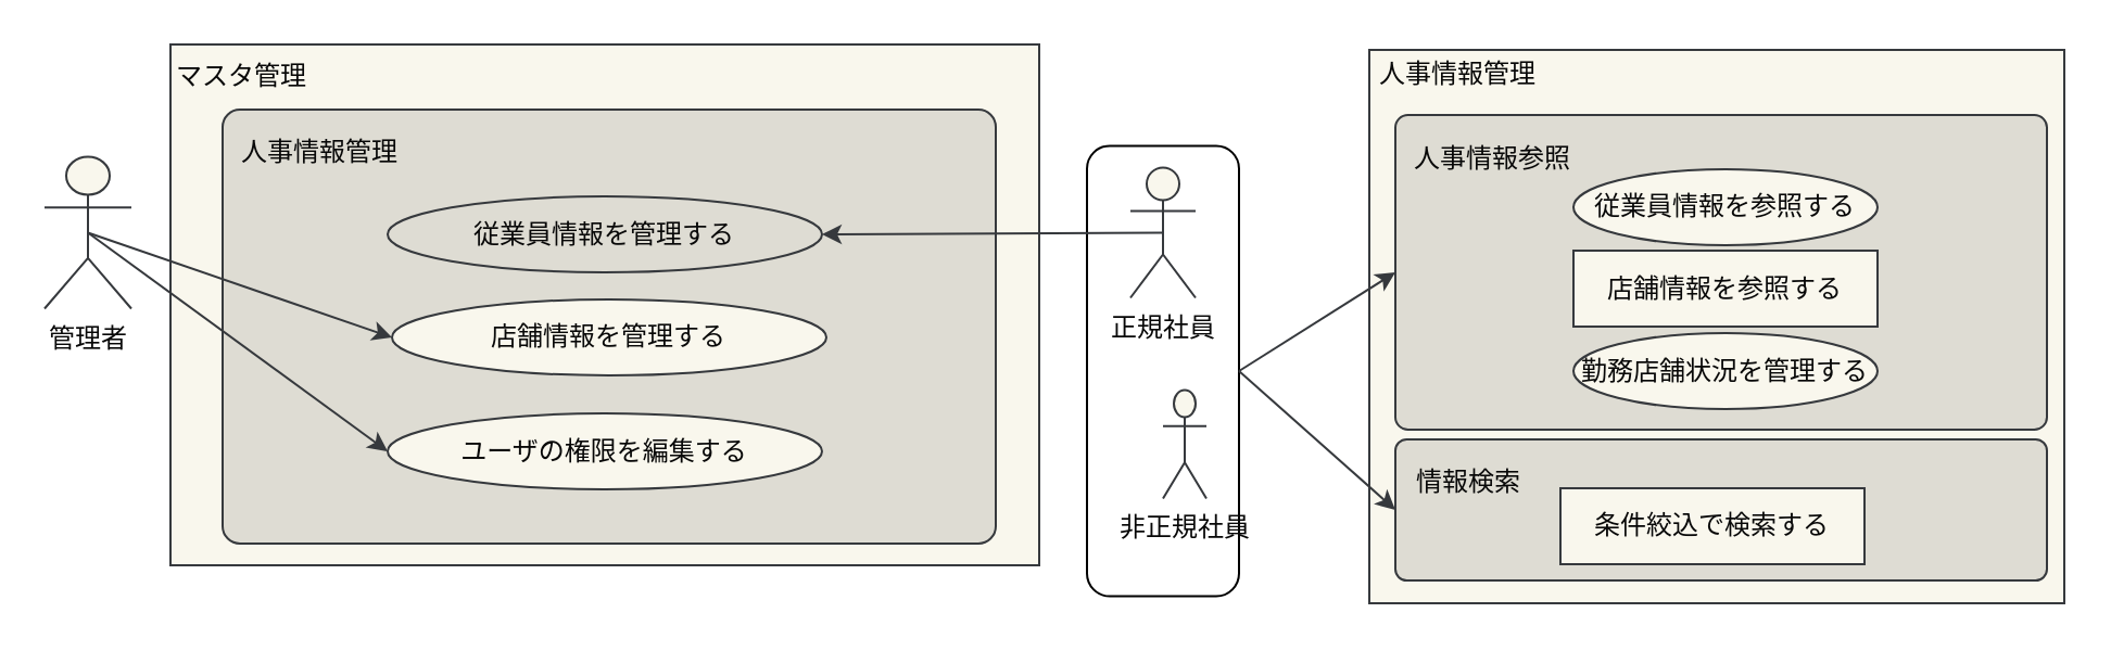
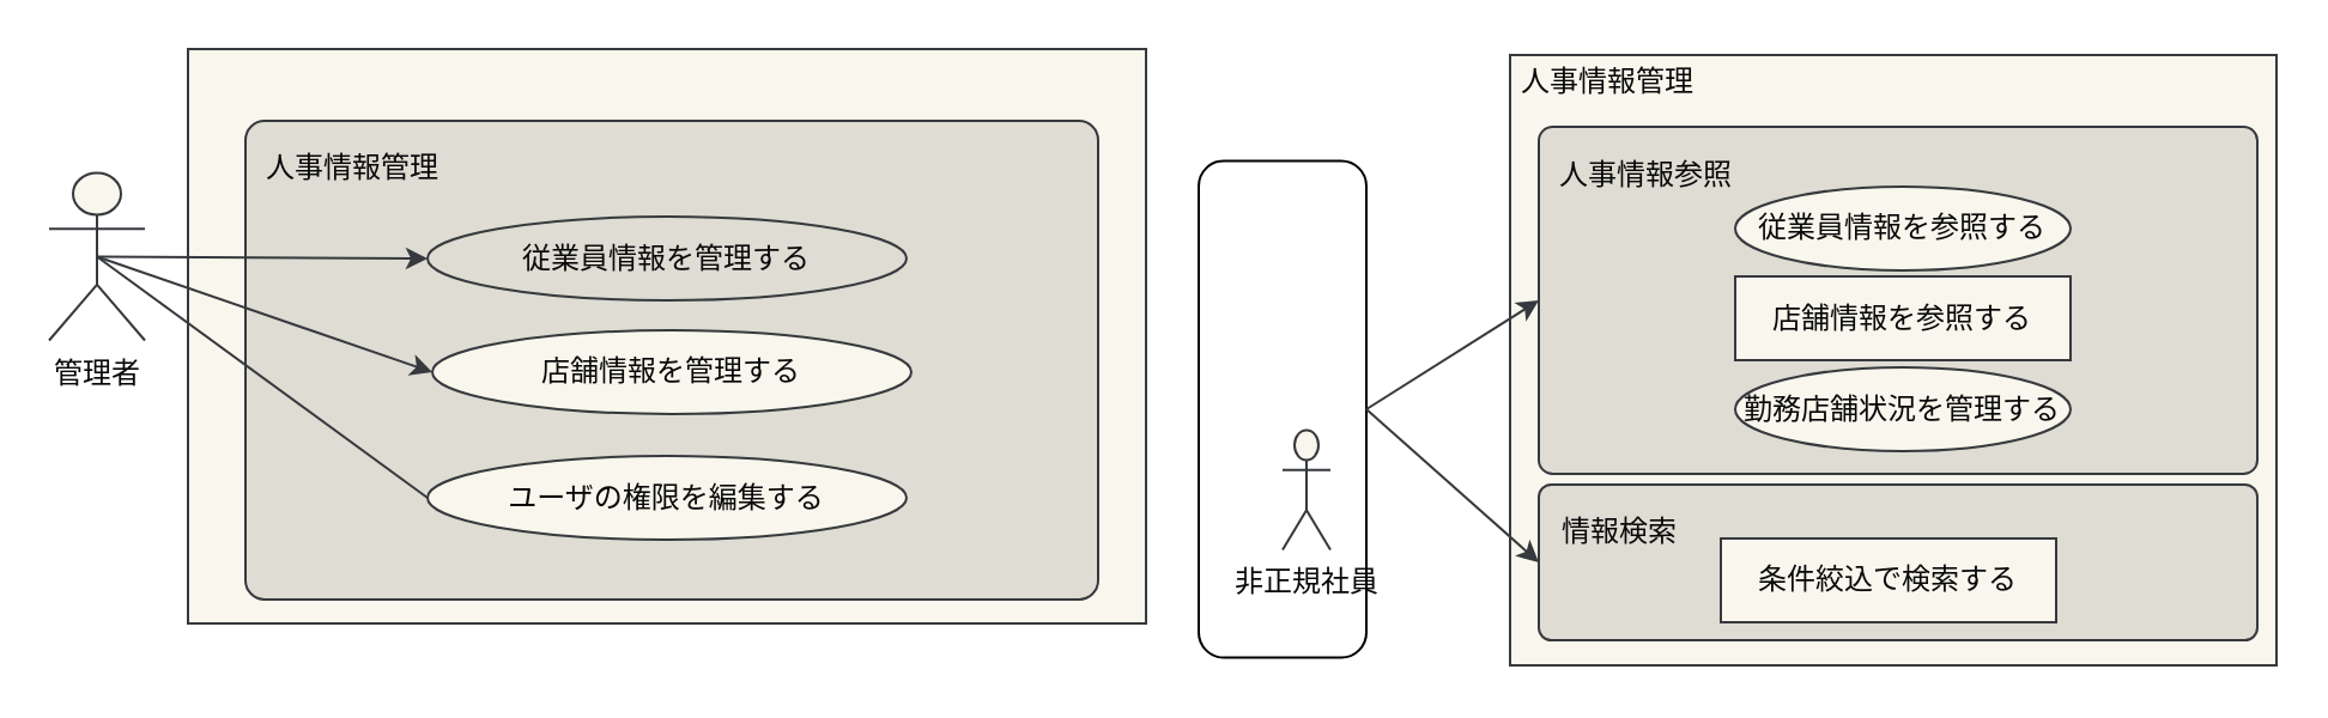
  <mxCell id="0" />
  <mxCell id="1" parent="0" />
  <mxCell id="2" value="" style="rounded=1;whiteSpace=wrap;html=1;" parent="1" vertex="1"><mxGeometry x="500" y="66.75" width="70" height="207.5" as="geometry" /></mxCell>
  <mxCell id="3" value="" style="rounded=0;whiteSpace=wrap;html=1;strokeColor=#36393d;fillColor=#f9f7ed;fontColor=#080808;" parent="1" vertex="1"><mxGeometry x="78" y="20" width="400" height="240" as="geometry" /></mxCell>
- <mxCell id="4" value="正規社員" style="shape=umlActor;verticalLabelPosition=bottom;verticalAlign=top;html=1;outlineConnect=0;strokeColor=#36393d;fillColor=#f9f7ed;fontColor=#080808;" parent="1" vertex="1"><mxGeometry x="520" y="76.75" width="30" height="60" as="geometry" /></mxCell>
  <mxCell id="5" value="" style="rounded=0;whiteSpace=wrap;html=1;strokeColor=#36393d;fillColor=#f9f7ed;fontColor=#080808;" parent="1" vertex="1"><mxGeometry x="630" y="22.5" width="320" height="255" as="geometry" /></mxCell>
  <mxCell id="6" value="" style="rounded=1;whiteSpace=wrap;html=1;arcSize=4;strokeColor=#36393d;fillColor=#DEDCD3;fontColor=#080808;" parent="1" vertex="1"><mxGeometry x="642" y="52.5" width="300" height="145" as="geometry" /></mxCell>
  <mxCell id="7" value="管理者" style="shape=umlActor;verticalLabelPosition=bottom;verticalAlign=top;html=1;outlineConnect=0;strokeColor=#36393d;fillColor=#f9f7ed;fontColor=#080808;" parent="1" vertex="1"><mxGeometry x="20" y="71.75" width="40" height="70" as="geometry" /></mxCell>
  <mxCell id="8" value="従業員情報を参照する" style="ellipse;whiteSpace=wrap;html=1;strokeColor=#36393d;fillColor=#f9f7ed;fontColor=#080808;" parent="1" vertex="1"><mxGeometry x="724" y="77.5" width="140" height="35" as="geometry" /></mxCell>
  <mxCell id="9" value="非正規社員" style="shape=umlActor;verticalLabelPosition=bottom;verticalAlign=top;html=1;outlineConnect=0;strokeColor=#36393d;fillColor=#f9f7ed;fontColor=#080808;" parent="1" vertex="1"><mxGeometry x="535" y="179.25" width="20" height="50" as="geometry" /></mxCell>
  <mxCell id="10" value="店舗情報を参照する" style="whiteSpace=wrap;html=1;strokeColor=#36393d;fillColor=#f9f7ed;fontColor=#080808;rounded=0;" parent="1" vertex="1"><mxGeometry x="724" y="115" width="140" height="35" as="geometry" /></mxCell>
  <mxCell id="11" value="" style="rounded=1;whiteSpace=wrap;html=1;arcSize=4;strokeColor=#36393d;fillColor=#DEDCD3;fontColor=#080808;" parent="1" vertex="1"><mxGeometry x="102" y="50" width="356" height="200" as="geometry" /></mxCell>
  <mxCell id="12" value="人事情報管理" style="text;html=1;strokeColor=none;fillColor=none;align=center;verticalAlign=middle;whiteSpace=wrap;rounded=0;fontColor=#080808;" parent="1" vertex="1"><mxGeometry x="631" y="23.5" width="80" height="20" as="geometry" /></mxCell>
- <mxCell id="13" value="マスタ管理" style="text;html=1;strokeColor=none;fillColor=none;align=center;verticalAlign=middle;whiteSpace=wrap;rounded=0;fontColor=#080808;" parent="1" vertex="1"><mxGeometry x="78" y="20" width="66" height="30" as="geometry" /></mxCell>
  <mxCell id="14" value="人事情報参照" style="text;html=1;strokeColor=none;fillColor=none;align=center;verticalAlign=middle;whiteSpace=wrap;rounded=0;fontColor=#080808;" parent="1" vertex="1"><mxGeometry x="650" y="62.5" width="74" height="20" as="geometry" /></mxCell>
  <mxCell id="15" value="従業員情報を管理する" style="ellipse;whiteSpace=wrap;html=1;strokeColor=#36393d;fillColor=#dedcd3;fontColor=#080808;" parent="1" vertex="1"><mxGeometry x="178" y="90" width="200" height="35" as="geometry" /></mxCell>
  <mxCell id="16" value="店舗情報を管理する" style="ellipse;whiteSpace=wrap;html=1;strokeColor=#36393d;fillColor=#f9f7ed;fontColor=#080808;" parent="1" vertex="1"><mxGeometry x="180" y="137.5" width="200" height="35" as="geometry" /></mxCell>
  <mxCell id="17" value="ユーザの権限を編集する" style="ellipse;whiteSpace=wrap;html=1;strokeColor=#36393d;fillColor=#f9f7ed;fontColor=#080808;" parent="1" vertex="1"><mxGeometry x="178" y="190" width="200" height="35" as="geometry" /></mxCell>
  <mxCell id="18" value="" style="endArrow=classic;html=1;rounded=0;exitX=1;exitY=0.5;exitDx=0;exitDy=0;entryX=0;entryY=0.5;entryDx=0;entryDy=0;strokeColor=#36393d;fillColor=#f9f7ed;fontColor=#080808;" parent="1" source="2" target="6" edge="1"><mxGeometry width="50" height="50" relative="1" as="geometry"><mxPoint x="850" y="170" as="sourcePoint" /><mxPoint x="900" y="120" as="targetPoint" /></mxGeometry></mxCell>
  <mxCell id="19" value="勤務店舗状況を管理する" style="ellipse;whiteSpace=wrap;html=1;strokeColor=#36393d;fillColor=#f9f7ed;fontColor=#080808;" parent="1" vertex="1"><mxGeometry x="724" y="153" width="140" height="35" as="geometry" /></mxCell>
+ <mxCell id="20" value="" style="endArrow=classic;html=1;rounded=0;exitX=0.5;exitY=0.5;exitDx=0;exitDy=0;exitPerimeter=0;entryX=0;entryY=0.5;entryDx=0;entryDy=0;strokeColor=#36393d;fillColor=#f9f7ed;fontColor=#080808;" parent="1" source="7" target="15" edge="1"><mxGeometry width="50" height="50" relative="1" as="geometry"><mxPoint x="150" y="360" as="sourcePoint" /><mxPoint x="200" y="310" as="targetPoint" /></mxGeometry></mxCell>
  <mxCell id="21" value="" style="endArrow=classic;html=1;rounded=0;exitX=0.5;exitY=0.5;exitDx=0;exitDy=0;exitPerimeter=0;entryX=0;entryY=0.5;entryDx=0;entryDy=0;strokeColor=#36393d;fillColor=#f9f7ed;fontColor=#080808;" parent="1" source="7" target="16" edge="1"><mxGeometry width="50" height="50" relative="1" as="geometry"><mxPoint x="-90" y="240" as="sourcePoint" /><mxPoint x="-40" y="190" as="targetPoint" /></mxGeometry></mxCell>
- <mxCell id="22" value="" style="endArrow=classic;html=1;rounded=0;exitX=0.5;exitY=0.5;exitDx=0;exitDy=0;exitPerimeter=0;entryX=0;entryY=0.5;entryDx=0;entryDy=0;strokeColor=#36393d;fillColor=#f9f7ed;fontColor=#080808;" parent="1" source="7" target="17" edge="1"><mxGeometry width="50" height="50" relative="1" as="geometry"><mxPoint x="150" y="360" as="sourcePoint" /><mxPoint x="200" y="310" as="targetPoint" /></mxGeometry></mxCell>
+ <mxCell id="22" value="" style="endArrow=none;html=1;rounded=0;exitX=0.5;exitY=0.5;exitDx=0;exitDy=0;exitPerimeter=0;entryX=0;entryY=0.5;entryDx=0;entryDy=0;strokeColor=#36393d;fillColor=#f9f7ed;fontColor=#080808;" parent="1" source="7" target="17" edge="1"><mxGeometry width="50" height="50" relative="1" as="geometry"><mxPoint x="150" y="360" as="sourcePoint" /><mxPoint x="200" y="310" as="targetPoint" /></mxGeometry></mxCell>
  <mxCell id="23" value="" style="rounded=1;whiteSpace=wrap;html=1;arcSize=8;strokeColor=#36393d;fillColor=#DEDCD3;fontColor=#080808;" parent="1" vertex="1"><mxGeometry x="642" y="202" width="300" height="65" as="geometry" /></mxCell>
  <mxCell id="24" value="情報検索" style="text;html=1;strokeColor=none;fillColor=none;align=center;verticalAlign=middle;whiteSpace=wrap;rounded=0;fontColor=#080808;" parent="1" vertex="1"><mxGeometry x="648" y="212" width="56" height="20" as="geometry" /></mxCell>
  <mxCell id="25" value="条件絞込で検索する" style="whiteSpace=wrap;html=1;strokeColor=#36393d;fillColor=#f9f7ed;fontColor=#080808;rounded=0;" parent="1" vertex="1"><mxGeometry x="718" y="224.5" width="140" height="35" as="geometry" /></mxCell>
  <mxCell id="26" value="" style="endArrow=classic;html=1;rounded=0;entryX=0;entryY=0.5;entryDx=0;entryDy=0;strokeColor=#36393d;fillColor=#f9f7ed;fontColor=#080808;exitX=1;exitY=0.5;exitDx=0;exitDy=0;" parent="1" source="2" target="23" edge="1"><mxGeometry width="50" height="50" relative="1" as="geometry"><mxPoint x="700" y="230" as="sourcePoint" /><mxPoint x="900" y="110" as="targetPoint" /></mxGeometry></mxCell>
- <mxCell id="27" value="" style="endArrow=classic;html=1;rounded=0;exitX=0.5;exitY=0.5;exitDx=0;exitDy=0;exitPerimeter=0;entryX=1;entryY=0.5;entryDx=0;entryDy=0;strokeColor=#36393d;fillColor=#f9f7ed;fontColor=#080808;" parent="1" source="4" target="15" edge="1"><mxGeometry width="50" height="50" relative="1" as="geometry"><mxPoint x="150" y="350" as="sourcePoint" /><mxPoint x="180" y="140" as="targetPoint" /></mxGeometry></mxCell>
  <mxCell id="28" value="人事情報管理" style="text;html=1;strokeColor=none;fillColor=none;align=center;verticalAlign=middle;whiteSpace=wrap;rounded=0;fontColor=#080808;" parent="1" vertex="1"><mxGeometry x="107" y="60" width="80" height="20" as="geometry" /></mxCell>
